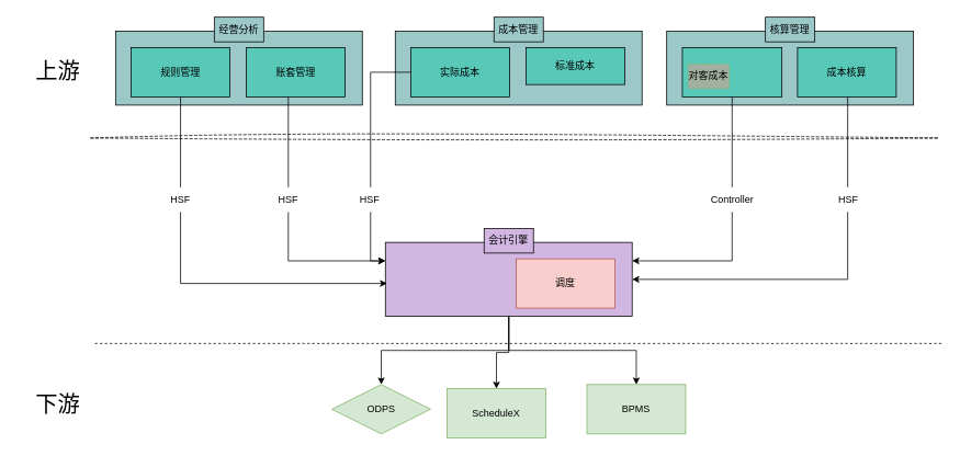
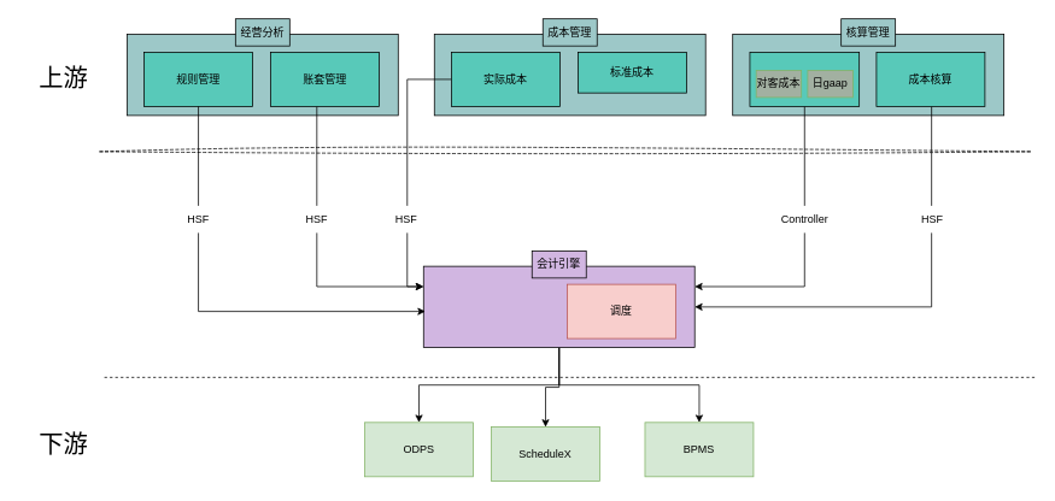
  <mxCell id="0" />
  <mxCell id="1" parent="0" />
  <mxCell id="2" value="" style="rounded=0;whiteSpace=wrap;html=1;fillColor=#9DC8C8;" vertex="1" parent="1"><mxGeometry x="140" y="37" width="300" height="90" as="geometry" /></mxCell>
- <mxCell id="3" value="ODPS" style="rhombus;whiteSpace=wrap;html=1;fillColor=#d5e8d4;strokeColor=#82b366;" vertex="1" parent="1"><mxGeometry x="403" y="467" width="120" height="60" as="geometry" /></mxCell>
+ <mxCell id="3" value="ODPS" style="rounded=0;whiteSpace=wrap;html=1;fillColor=#d5e8d4;strokeColor=#82b366;" vertex="1" parent="1"><mxGeometry x="403" y="467" width="120" height="60" as="geometry" /></mxCell>
  <mxCell id="4" value="BPMS" style="rounded=0;whiteSpace=wrap;html=1;fillColor=#d5e8d4;strokeColor=#82b366;" vertex="1" parent="1"><mxGeometry x="713" y="467" width="120" height="60" as="geometry" /></mxCell>
  <mxCell id="5" value="ScheduleX" style="rounded=0;whiteSpace=wrap;html=1;fillColor=#d5e8d4;strokeColor=#82b366;" vertex="1" parent="1"><mxGeometry x="543" y="472" width="120" height="60" as="geometry" /></mxCell>
  <mxCell id="6" value="规则管理" style="rounded=0;whiteSpace=wrap;html=1;fillColor=#58C9B9;" vertex="1" parent="1"><mxGeometry x="159" y="57" width="120" height="60" as="geometry" /></mxCell>
  <mxCell id="7" style="edgeStyle=orthogonalEdgeStyle;rounded=0;orthogonalLoop=1;jettySize=auto;html=1;entryX=0;entryY=0.25;entryDx=0;entryDy=0;strokeWidth=1;" edge="1" parent="1" source="8" target="26"><mxGeometry relative="1" as="geometry"><Array as="points"><mxPoint x="350" y="317" /></Array></mxGeometry></mxCell>
  <mxCell id="8" value="账套管理" style="rounded=0;whiteSpace=wrap;html=1;fillColor=#58C9B9;" vertex="1" parent="1"><mxGeometry x="299" y="57" width="120" height="60" as="geometry" /></mxCell>
  <mxCell id="9" value="经营分析" style="text;html=1;strokeColor=default;fillColor=#9DC8C8;align=center;verticalAlign=middle;whiteSpace=wrap;rounded=0;" vertex="1" parent="1"><mxGeometry x="260" y="20" width="60" height="30" as="geometry" /></mxCell>
  <mxCell id="10" value="" style="rounded=0;whiteSpace=wrap;html=1;fillColor=#9DC8C8;" vertex="1" parent="1"><mxGeometry x="480" y="37" width="300" height="90" as="geometry" /></mxCell>
  <mxCell id="11" style="edgeStyle=orthogonalEdgeStyle;rounded=0;orthogonalLoop=1;jettySize=auto;html=1;entryX=0;entryY=0.25;entryDx=0;entryDy=0;exitX=0;exitY=0.5;exitDx=0;exitDy=0;strokeWidth=1;" edge="1" parent="1" source="12" target="26"><mxGeometry relative="1" as="geometry"><Array as="points"><mxPoint x="450" y="87" /><mxPoint x="450" y="317" /></Array></mxGeometry></mxCell>
  <mxCell id="12" value="实际成本" style="rounded=0;whiteSpace=wrap;html=1;fillColor=#58C9B9;" vertex="1" parent="1"><mxGeometry x="499" y="57" width="120" height="60" as="geometry" /></mxCell>
  <mxCell id="13" value="标准成本" style="rounded=0;whiteSpace=wrap;html=1;fillColor=#58C9B9;" vertex="1" parent="1"><mxGeometry x="639" y="57" width="120" height="45" as="geometry" /></mxCell>
  <mxCell id="14" value="成本管理" style="text;html=1;strokeColor=default;fillColor=#9DC8C8;align=center;verticalAlign=middle;whiteSpace=wrap;rounded=0;" vertex="1" parent="1"><mxGeometry x="600" y="20" width="60" height="30" as="geometry" /></mxCell>
  <mxCell id="15" value="" style="rounded=0;whiteSpace=wrap;html=1;fillColor=#9DC8C8;" vertex="1" parent="1"><mxGeometry x="810" y="37" width="300" height="90" as="geometry" /></mxCell>
  <mxCell id="16" style="edgeStyle=orthogonalEdgeStyle;rounded=0;orthogonalLoop=1;jettySize=auto;html=1;exitX=0.5;exitY=1;exitDx=0;exitDy=0;entryX=1;entryY=0.25;entryDx=0;entryDy=0;strokeWidth=1;" edge="1" parent="1" source="17" target="26"><mxGeometry relative="1" as="geometry"><mxPoint x="790" y="317" as="targetPoint" /></mxGeometry></mxCell>
  <mxCell id="17" value="" style="rounded=0;whiteSpace=wrap;html=1;fillColor=#58C9B9;" vertex="1" parent="1"><mxGeometry x="829" y="57" width="121" height="60" as="geometry" /></mxCell>
  <mxCell id="18" style="edgeStyle=orthogonalEdgeStyle;rounded=0;orthogonalLoop=1;jettySize=auto;html=1;entryX=1;entryY=0.5;entryDx=0;entryDy=0;strokeWidth=1;" edge="1" parent="1" source="19" target="26"><mxGeometry relative="1" as="geometry"><Array as="points"><mxPoint x="1030" y="339" /></Array></mxGeometry></mxCell>
  <mxCell id="19" value="成本核算" style="rounded=0;whiteSpace=wrap;html=1;fillColor=#58C9B9;" vertex="1" parent="1"><mxGeometry x="969" y="57" width="120" height="60" as="geometry" /></mxCell>
  <mxCell id="20" value="核算管理" style="text;html=1;strokeColor=default;fillColor=#9DC8C8;align=center;verticalAlign=middle;whiteSpace=wrap;rounded=0;" vertex="1" parent="1"><mxGeometry x="930" y="20" width="60" height="30" as="geometry" /></mxCell>
- <mxCell id="21" value="对客成本" style="rounded=0;whiteSpace=wrap;html=1;fillColor=#A2B0A1;strokeColor=#82b366;dashed=1;" vertex="1" parent="1"><mxGeometry x="836" y="77" width="50" height="30" as="geometry" /></mxCell>
+ <mxCell id="21" value="对客成本" style="rounded=0;whiteSpace=wrap;html=1;fillColor=#A2B0A1;strokeColor=#82b366;" vertex="1" parent="1"><mxGeometry x="836" y="77" width="50" height="30" as="geometry" /></mxCell>
+ <mxCell id="22" value="日gaap" style="rounded=0;whiteSpace=wrap;html=1;fillColor=#A2B0A1;strokeColor=#82b366;" vertex="1" parent="1"><mxGeometry x="893" y="77" width="50" height="30" as="geometry" /></mxCell>
  <mxCell id="23" style="edgeStyle=orthogonalEdgeStyle;rounded=0;orthogonalLoop=1;jettySize=auto;html=1;" edge="1" parent="1" source="26" target="3"><mxGeometry relative="1" as="geometry" /></mxCell>
  <mxCell id="24" style="edgeStyle=orthogonalEdgeStyle;rounded=0;orthogonalLoop=1;jettySize=auto;html=1;entryX=0.5;entryY=0;entryDx=0;entryDy=0;" edge="1" parent="1" source="26" target="5"><mxGeometry relative="1" as="geometry" /></mxCell>
  <mxCell id="25" style="edgeStyle=orthogonalEdgeStyle;rounded=0;orthogonalLoop=1;jettySize=auto;html=1;entryX=0.5;entryY=0;entryDx=0;entryDy=0;" edge="1" parent="1" source="26" target="4"><mxGeometry relative="1" as="geometry" /></mxCell>
  <mxCell id="26" value="" style="rounded=0;whiteSpace=wrap;html=1;fillColor=#D1B6E1;" vertex="1" parent="1"><mxGeometry x="468" y="294" width="300" height="90" as="geometry" /></mxCell>
  <mxCell id="27" value="调度" style="rounded=0;whiteSpace=wrap;html=1;fillColor=#f8cecc;strokeColor=#b85450;" vertex="1" parent="1"><mxGeometry x="627" y="314" width="120" height="60" as="geometry" /></mxCell>
  <mxCell id="28" value="会计引擎" style="text;html=1;strokeColor=default;fillColor=#D1B6E1;align=center;verticalAlign=middle;whiteSpace=wrap;rounded=0;" vertex="1" parent="1"><mxGeometry x="588" y="277" width="60" height="30" as="geometry" /></mxCell>
  <mxCell id="29" style="edgeStyle=orthogonalEdgeStyle;rounded=0;orthogonalLoop=1;jettySize=auto;html=1;endArrow=classic;endFill=1;strokeWidth=1;" edge="1" parent="1" source="6"><mxGeometry relative="1" as="geometry"><mxPoint x="470" y="344" as="targetPoint" /><Array as="points"><mxPoint x="219" y="344" /></Array></mxGeometry></mxCell>
  <mxCell id="30" value="HSF" style="text;html=1;strokeColor=none;fillColor=default;align=center;verticalAlign=middle;whiteSpace=wrap;rounded=0;" vertex="1" parent="1"><mxGeometry x="320" y="227" width="60" height="30" as="geometry" /></mxCell>
  <mxCell id="31" value="HSF" style="text;html=1;strokeColor=none;fillColor=default;align=center;verticalAlign=middle;whiteSpace=wrap;rounded=0;" vertex="1" parent="1"><mxGeometry x="189" y="227" width="60" height="30" as="geometry" /></mxCell>
  <mxCell id="32" value="Controller" style="text;html=1;strokeColor=none;fillColor=default;align=center;verticalAlign=middle;whiteSpace=wrap;rounded=0;" vertex="1" parent="1"><mxGeometry x="859.5" y="227" width="60" height="30" as="geometry" /></mxCell>
  <mxCell id="33" value="HSF" style="text;html=1;strokeColor=none;fillColor=default;align=center;verticalAlign=middle;whiteSpace=wrap;rounded=0;" vertex="1" parent="1"><mxGeometry x="1001" y="227" width="60" height="30" as="geometry" /></mxCell>
  <mxCell id="34" value="" style="endArrow=none;dashed=1;html=1;rounded=0;sketch=1;curveFitting=1;jiggle=2;" edge="1" parent="1"><mxGeometry width="50" height="50" relative="1" as="geometry"><mxPoint x="110" y="167" as="sourcePoint" /><mxPoint x="1140" y="167" as="targetPoint" /></mxGeometry></mxCell>
  <mxCell id="35" value="" style="endArrow=none;dashed=1;html=1;rounded=0;" edge="1" parent="1"><mxGeometry width="50" height="50" relative="1" as="geometry"><mxPoint x="115" y="417" as="sourcePoint" /><mxPoint x="1145" y="417" as="targetPoint" /></mxGeometry></mxCell>
  <mxCell id="36" value="上游" style="text;html=1;strokeColor=none;fillColor=none;align=center;verticalAlign=middle;whiteSpace=wrap;rounded=0;fontSize=27;" vertex="1" parent="1"><mxGeometry x="20" y="62" width="100" height="50" as="geometry" /></mxCell>
  <mxCell id="37" value="下游" style="text;html=1;strokeColor=none;fillColor=none;align=center;verticalAlign=middle;whiteSpace=wrap;rounded=0;fontSize=27;" vertex="1" parent="1"><mxGeometry x="20" y="467" width="100" height="50" as="geometry" /></mxCell>
  <mxCell id="38" value="HSF" style="text;html=1;strokeColor=none;fillColor=default;align=center;verticalAlign=middle;whiteSpace=wrap;rounded=0;" vertex="1" parent="1"><mxGeometry x="419" y="227" width="60" height="30" as="geometry" /></mxCell>
